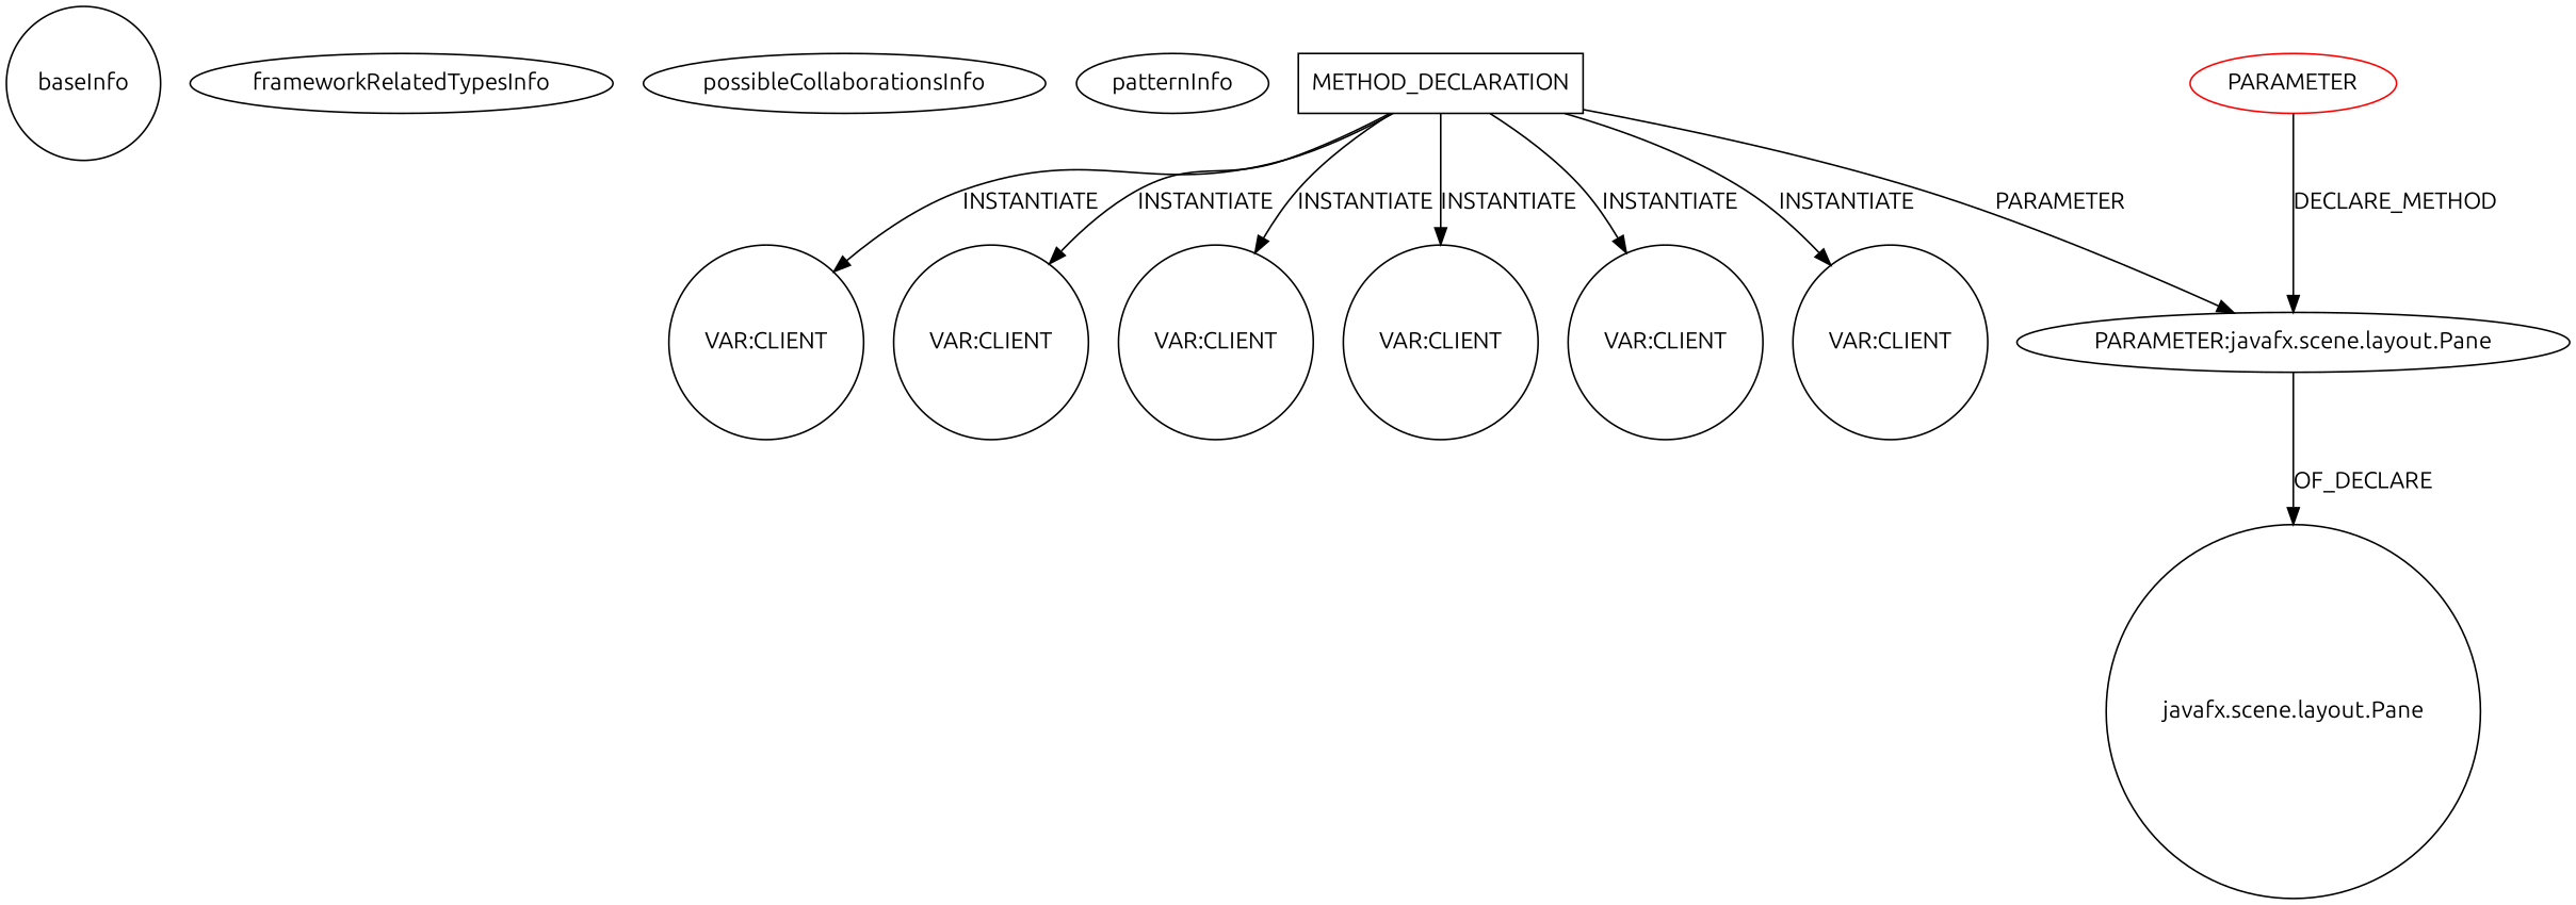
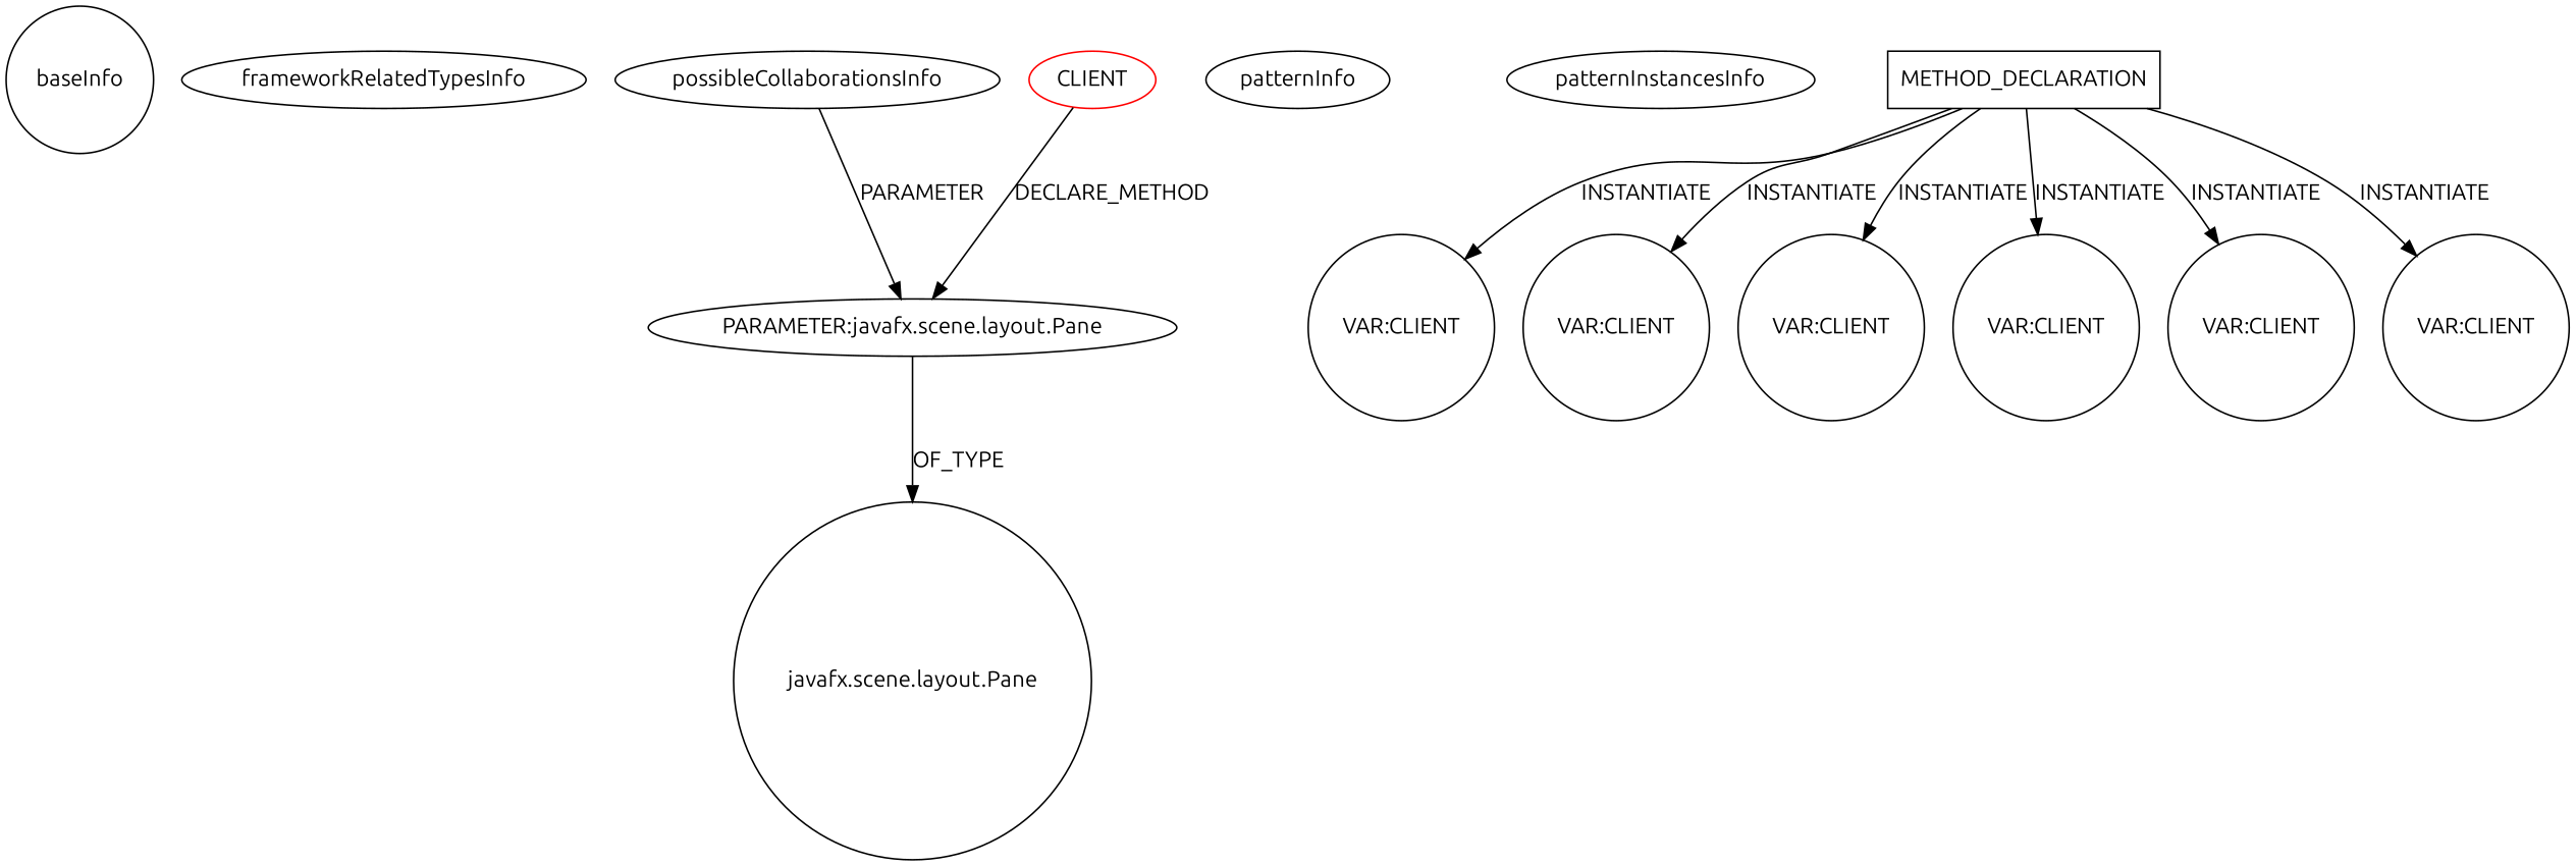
  digraph {
    fontname=Ubuntu
    node [fontname=Ubuntu shape=circle isFrameworkType=false vertexType=VARIABLE_EXPRESION]
    edge [fontname=Ubuntu]
    baseInfo [category=pattern graphId=3432 isAnonymous=false possibleRelation=false isFrameworkType="" vertexType=""]
    frameworkRelatedTypesInfo [shape="" isFrameworkType="" vertexType=""]
    possibleCollaborationsInfo [shape="" isFrameworkType="" vertexType=""]
    patternInfo [frequency=3.0 patternRootClient=0 shape="" isFrameworkType="" vertexType=""]
+   patternInstancesInfo [0="Maxxa-MT-common~/Maxxa-MT-common/MT-common-master/src/cz/commons/example/graphics/branchNode/BranchElementExample.java~BranchElementExample~916" 1="Maxxa-MT-common~/Maxxa-MT-common/MT-common-master/src/cz/commons/example/graphics/layoutManager/Example.java~Example~920" 2="Maxxa-MT-common~/Maxxa-MT-common/MT-common-master/src/cz/commons/example/graphics/layoutManager/ExampleWithSecondPointCalculation.java~ExampleWithSecondPointCalculation~919" shape="" isFrameworkType="" vertexType=""]
    n6 [label="PARAMETER:javafx.scene.layout.Pane" vertexType=PARAMETER_DECLARATION shape=""]
    n7 [label="javafx.scene.layout.Pane" vertexType=FRAMEWORK_CLASS_TYPE]
    n8 [label=METHOD_DECLARATION shape=box vertexType=CLIENT_METHOD_DECLARATION]
    n9 [label="VAR:CLIENT"]
    n10 [label="VAR:CLIENT"]
    n11 [label="VAR:CLIENT"]
    n12 [label="VAR:CLIENT"]
    n13 [label="VAR:CLIENT"]
    n14 [label="VAR:CLIENT"]
-   n15 [color=red label=PARAMETER vertexType=ROOT_CLIENT_CLASS_DECLARATION shape=""]
-   n6 -> n7 [label=OF_DECLARE]
-   n8 -> n6 [label=PARAMETER]
+   n15 [color=red label=CLIENT vertexType=ROOT_CLIENT_CLASS_DECLARATION shape=""]
+   n6 -> n7 [label=OF_TYPE]
+   possibleCollaborationsInfo -> n6 [label=PARAMETER]
    n8 -> n9 [label=INSTANTIATE]
    n8 -> n10 [label=INSTANTIATE]
    n8 -> n11 [label=INSTANTIATE]
    n8 -> n12 [label=INSTANTIATE]
    n8 -> n13 [label=INSTANTIATE]
    n8 -> n14 [label=INSTANTIATE]
    n15 -> n6 [label=DECLARE_METHOD]
  }
